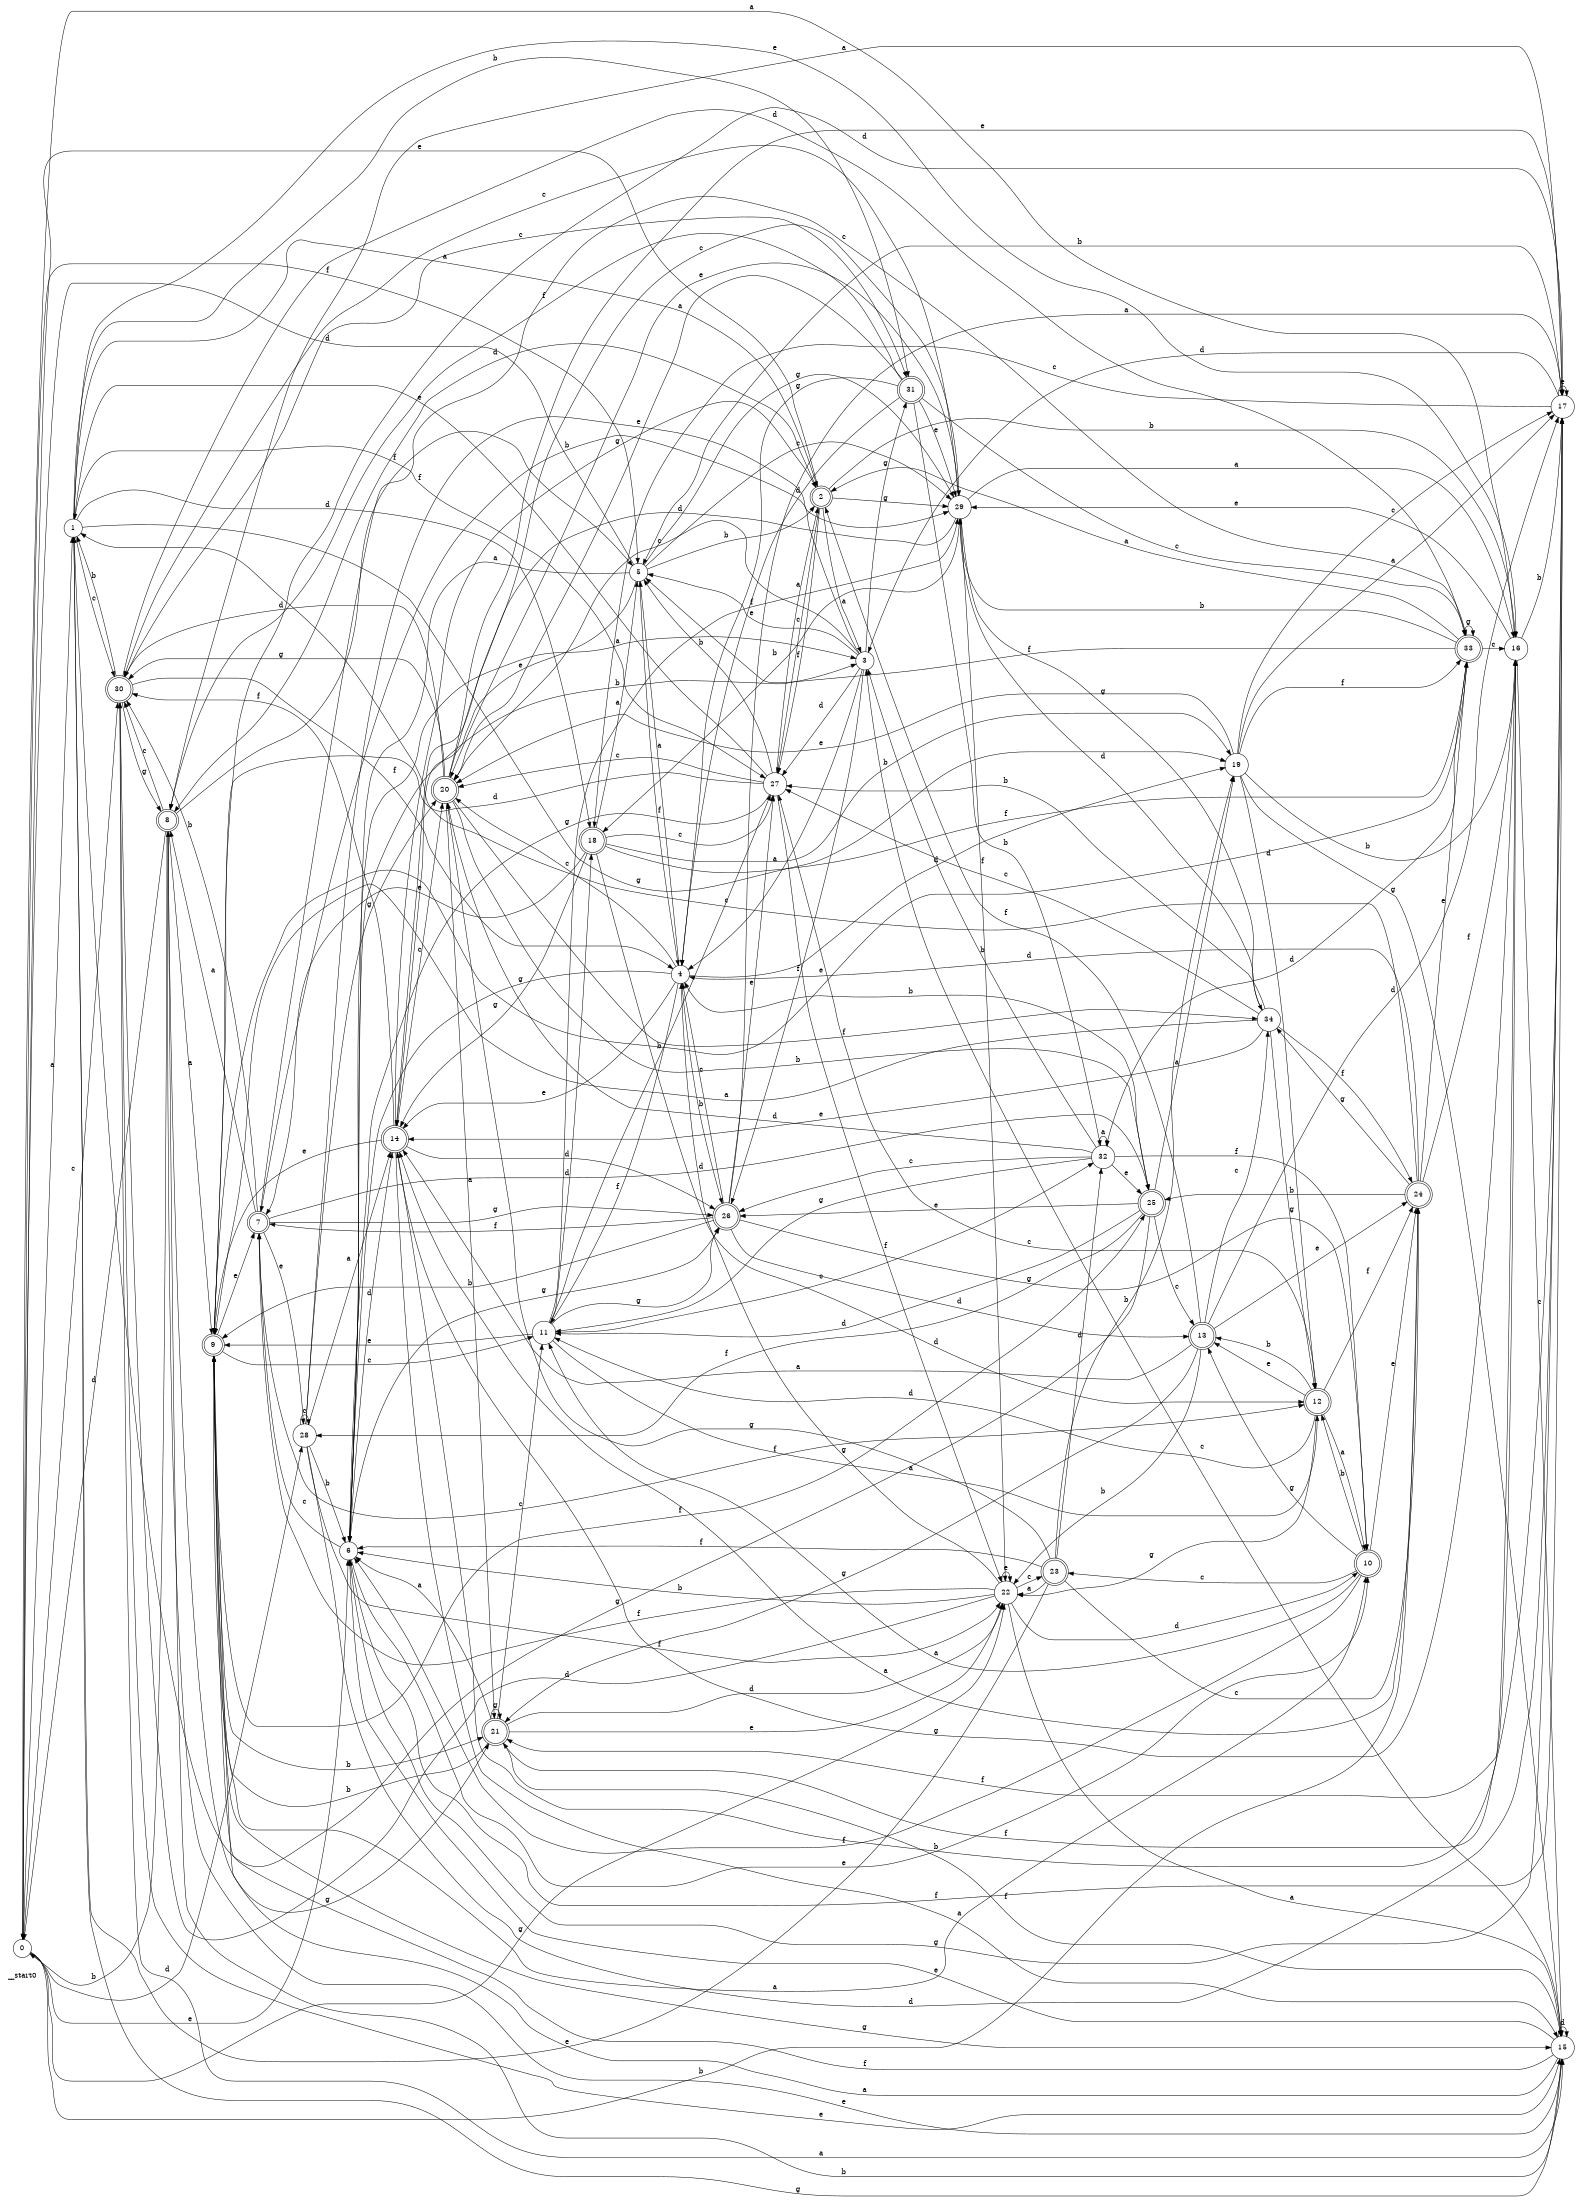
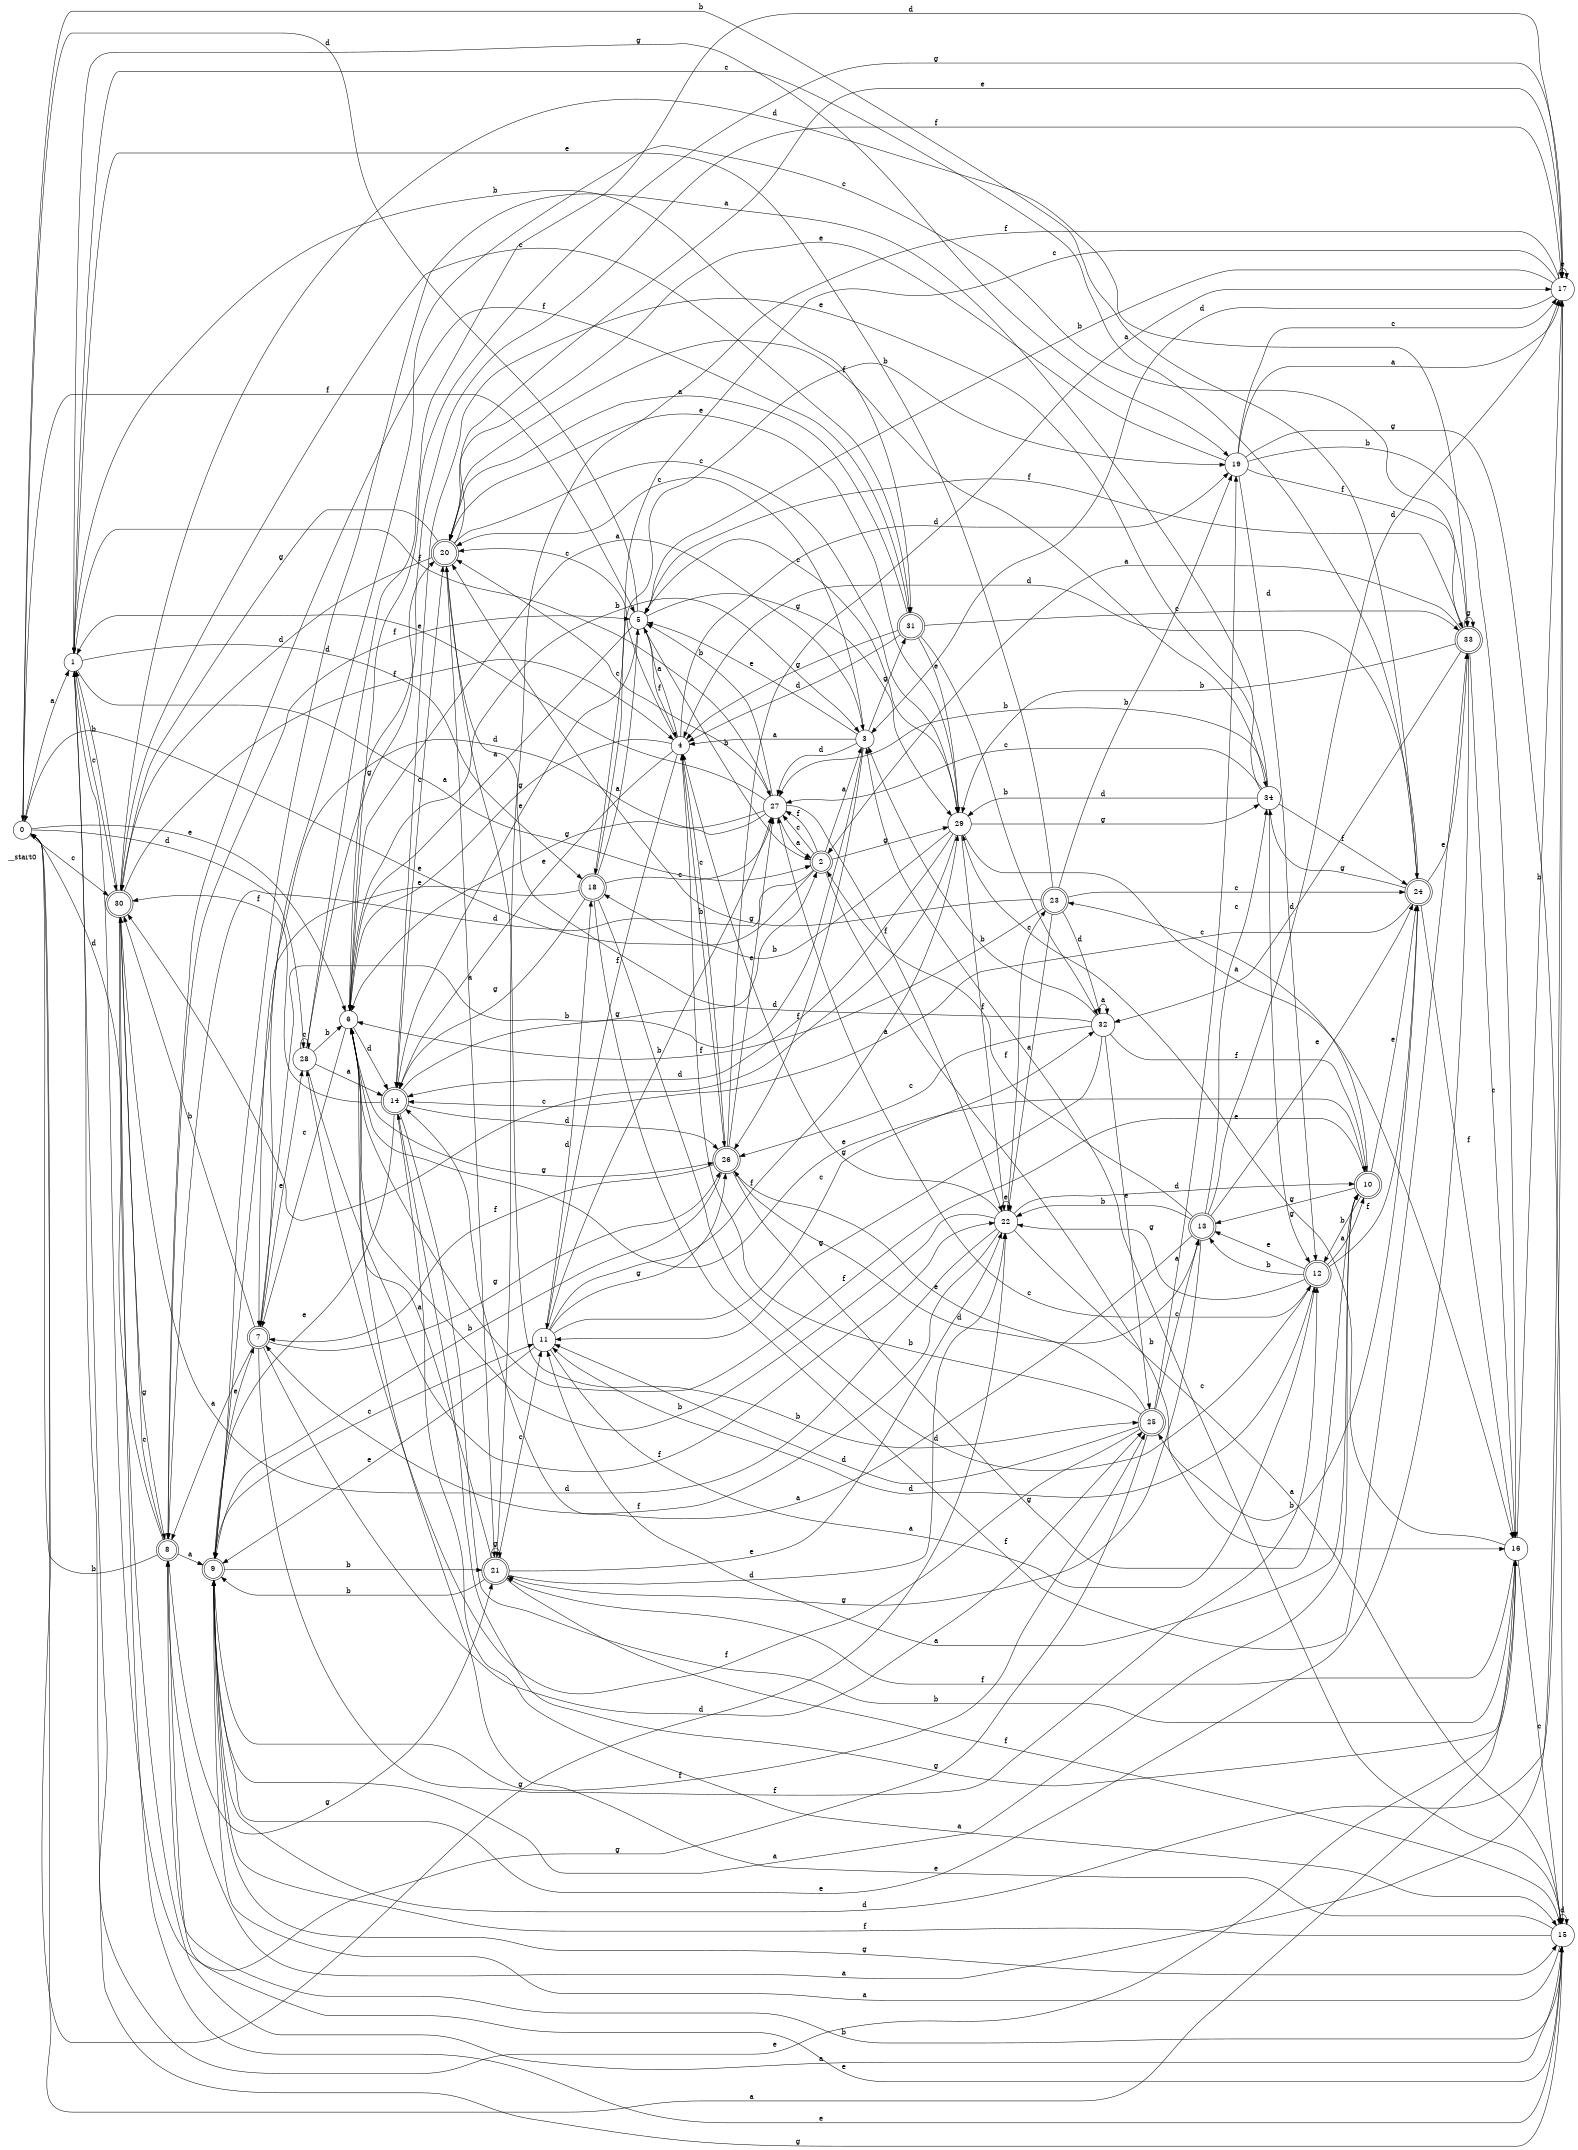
  digraph {
    rankdir=LR
    node [shape=doublecircle color=black fillcolor=white style="rounded,filled"]
    __start0 [shape=none color="" fillcolor="" style=""]
    n2 [label=0 shape=circle style=filled]
    n3 [label=1 shape=circle style=filled]
    n4 [label=5 shape=circle style=filled]
    n5 [label=6 shape=circle style=filled]
    n6 [label=22 shape=circle style=filled]
    n7 [label=24]
    n8 [label=28 shape=circle style=filled]
    n9 [label=30]
    n10 [label=2]
    n11 [label=16 shape=circle style=filled]
    n12 [label=18]
    n13 [label=19 shape=circle style=filled]
    n14 [label=27 shape=circle style=filled]
    n15 [label=31]
    n16 [label=29 shape=circle style=filled]
    n17 [label=4 shape=circle style=filled]
    n18 [label=14]
    n19 [label=3 shape=circle style=filled]
    n20 [label=7]
    n21 [label=26]
    n22 [label=10]
    n23 [label=17 shape=circle style=filled]
    n24 [label=15 shape=circle style=filled]
    n25 [label=23]
    n26 [label=25]
    n27 [label=33]
    n28 [label=34 shape=circle style=filled]
    n29 [label=20]
    n30 [label=8]
    n31 [label=21]
    n32 [label=12]
    n33 [label=9]
    n34 [label=32 shape=circle style=filled]
    n35 [label=11 shape=circle style=filled]
    n36 [label=13]
    n2 -> n3 [label=a]
    n2 -> n4 [label=f]
    n2 -> n5 [label=e]
    n2 -> n6 [label=g]
    n2 -> n7 [label=b]
    n2 -> n8 [label=d]
    n2 -> n9 [label=c]
    n3 -> n9 [label=c]
    n3 -> n10 [label=a]
    n3 -> n11 [label=e]
    n3 -> n12 [label=d]
    n3 -> n13 [label=g]
    n3 -> n14 [label=f]
    n3 -> n15 [label=b]
    n4 -> n2 [label=d]
    n4 -> n5 [label=a]
    n4 -> n10 [label=b]
    n4 -> n16 [label=c]
    n4 -> n16 [label=g]
    n4 -> n17 [label=f]
    n4 -> n18 [label=e]
    n5 -> n18 [label=d]
    n5 -> n19 [label=a]
    n5 -> n19 [label=b]
    n5 -> n20 [label=c]
    n5 -> n21 [label=g]
    n5 -> n22 [label=e]
    n5 -> n23 [label=f]
    n6 -> n5 [label=b]
    n6 -> n6 [label=e]
    n6 -> n9 [label=d]
    n6 -> n17 [label=g]
    n6 -> n20 [label=f]
    n6 -> n22 [label=d]
    n6 -> n24 [label=a]
    n6 -> n25 [label=c]
    n7 -> n3 [label=c]
    n7 -> n11 [label=f]
    n7 -> n17 [label=d]
    n7 -> n18 [label=a]
    n7 -> n26 [label=b]
    n7 -> n27 [label=e]
    n7 -> n28 [label=g]
    n8 -> n5 [label=b]
    n8 -> n6 [label=f]
    n8 -> n8 [label=c]
-   n8 -> n16 [label=e]
    n8 -> n18 [label=a]
    n8 -> n23 [label=d]
    n8 -> n29 [label=g]
    n9 -> n3 [label=b]
    n9 -> n15 [label=c]
    n9 -> n17 [label=f]
    n9 -> n24 [label=a]
    n9 -> n24 [label=e]
    n9 -> n27 [label=d]
    n9 -> n30 [label=g]
    n10 -> n2 [label=e]
    n10 -> n11 [label=b]
    n10 -> n14 [label=c]
    n10 -> n14 [label=f]
    n10 -> n16 [label=g]
    n10 -> n19 [label=a]
    n10 -> n30 [label=d]
    n11 -> n2 [label=a]
    n11 -> n16 [label=e]
    n11 -> n18 [label=g]
    n11 -> n23 [label=b]
    n11 -> n24 [label=c]
    n11 -> n31 [label=f]
    n12 -> n4 [label=a]
    n12 -> n13 [label=b]
    n12 -> n14 [label=c]
    n12 -> n18 [label=g]
    n12 -> n20 [label=e]
    n12 -> n27 [label=f]
    n12 -> n32 [label=d]
    n13 -> n11 [label=b]
    n13 -> n23 [label=a]
    n13 -> n23 [label=c]
    n13 -> n24 [label=g]
    n13 -> n27 [label=f]
    n13 -> n29 [label=e]
    n13 -> n32 [label=d]
    n14 -> n3 [label=e]
    n14 -> n4 [label=b]
    n14 -> n5 [label=g]
    n14 -> n6 [label=f]
    n14 -> n10 [label=a]
    n14 -> n29 [label=c]
    n14 -> n33 [label=d]
    n15 -> n16 [label=e]
    n15 -> n17 [label=d]
    n15 -> n17 [label=g]
    n15 -> n27 [label=c]
    n15 -> n29 [label=a]
    n15 -> n30 [label=f]
    n15 -> n34 [label=b]
    n16 -> n6 [label=f]
    n16 -> n9 [label=c]
    n16 -> n11 [label=a]
    n16 -> n12 [label=b]
    n16 -> n18 [label=d]
    n16 -> n28 [label=g]
    n16 -> n29 [label=e]
    n17 -> n4 [label=a]
    n17 -> n5 [label=g]
    n17 -> n13 [label=d]
    n17 -> n18 [label=e]
    n17 -> n21 [label=b]
    n17 -> n29 [label=c]
    n17 -> n35 [label=f]
    n18 -> n9 [label=f]
    n18 -> n10 [label=g]
    n18 -> n11 [label=b]
    n18 -> n21 [label=d]
    n18 -> n24 [label=a]
    n18 -> n29 [label=c]
    n18 -> n33 [label=e]
    n19 -> n4 [label=e]
    n19 -> n14 [label=d]
    n19 -> n15 [label=g]
    n19 -> n17 [label=a]
    n19 -> n20 [label=b]
    n19 -> n21 [label=f]
    n19 -> n29 [label=c]
    n20 -> n8 [label=e]
    n20 -> n9 [label=b]
    n20 -> n21 [label=g]
    n20 -> n26 [label=d]
    n20 -> n27 [label=c]
    n20 -> n30 [label=a]
    n20 -> n32 [label=f]
    n21 -> n14 [label=e]
    n21 -> n17 [label=c]
    n21 -> n20 [label=f]
    n21 -> n22 [label=g]
    n21 -> n23 [label=a]
    n21 -> n33 [label=b]
    n21 -> n36 [label=d]
    n22 -> n5 [label=f]
    n22 -> n7 [label=e]
    n22 -> n25 [label=c]
    n22 -> n32 [label=b]
    n22 -> n35 [label=a]
    n22 -> n36 [label=g]
    n23 -> n4 [label=b]
    n23 -> n5 [label=g]
    n23 -> n12 [label=c]
    n23 -> n19 [label=d]
    n23 -> n23 [label=e]
    n23 -> n30 [label=a]
    n23 -> n31 [label=f]
    n24 -> n3 [label=g]
    n24 -> n5 [label=e]
    n24 -> n19 [label=c]
    n24 -> n24 [label=d]
    n24 -> n30 [label=b]
    n24 -> n33 [label=a]
    n24 -> n33 [label=f]
    n25 -> n3 [label=e]
    n25 -> n5 [label=f]
    n25 -> n6 [label=a]
    n25 -> n7 [label=c]
    n25 -> n13 [label=b]
    n25 -> n29 [label=g]
    n25 -> n34 [label=d]
    n26 -> n3 [label=g]
    n26 -> n8 [label=f]
    n26 -> n13 [label=a]
    n26 -> n17 [label=b]
    n26 -> n21 [label=e]
    n26 -> n35 [label=d]
    n26 -> n36 [label=c]
    n27 -> n4 [label=f]
    n27 -> n10 [label=a]
    n27 -> n11 [label=c]
    n27 -> n16 [label=b]
    n27 -> n27 [label=g]
    n27 -> n33 [label=e]
    n27 -> n34 [label=d]
    n28 -> n7 [label=f]
    n28 -> n14 [label=b]
    n28 -> n14 [label=c]
    n28 -> n16 [label=d]
    n28 -> n18 [label=e]
    n28 -> n32 [label=g]
    n28 -> n33 [label=a]
    n29 -> n9 [label=d]
    n29 -> n9 [label=g]
    n29 -> n16 [label=c]
    n29 -> n23 [label=e]
    n29 -> n26 [label=b]
    n29 -> n28 [label=f]
    n29 -> n31 [label=a]
    n30 -> n2 [label=b]
    n30 -> n2 [label=d]
    n30 -> n4 [label=f]
    n30 -> n9 [label=c]
    n30 -> n24 [label=e]
    n30 -> n31 [label=g]
    n30 -> n33 [label=a]
    n31 -> n5 [label=a]
    n31 -> n6 [label=d]
    n31 -> n6 [label=e]
    n31 -> n24 [label=f]
    n31 -> n31 [label=g]
    n31 -> n33 [label=b]
    n31 -> n35 [label=c]
    n32 -> n6 [label=g]
    n32 -> n7 [label=f]
    n32 -> n14 [label=c]
    n32 -> n22 [label=a]
    n32 -> n35 [label=d]
    n32 -> n36 [label=b]
    n32 -> n36 [label=e]
    n33 -> n20 [label=e]
    n33 -> n22 [label=a]
    n33 -> n23 [label=d]
    n33 -> n24 [label=g]
    n33 -> n26 [label=f]
    n33 -> n31 [label=b]
    n33 -> n35 [label=c]
    n34 -> n19 [label=b]
    n34 -> n21 [label=c]
    n34 -> n22 [label=f]
    n34 -> n26 [label=e]
    n34 -> n29 [label=d]
    n34 -> n34 [label=a]
    n34 -> n35 [label=g]
    n35 -> n12 [label=d]
    n35 -> n14 [label=b]
    n35 -> n16 [label=f]
    n35 -> n21 [label=g]
    n35 -> n32 [label=a]
    n35 -> n33 [label=e]
    n35 -> n34 [label=c]
    n36 -> n6 [label=b]
    n36 -> n7 [label=e]
    n36 -> n10 [label=f]
    n36 -> n18 [label=a]
    n36 -> n23 [label=d]
    n36 -> n28 [label=c]
    n36 -> n31 [label=g]
  }
